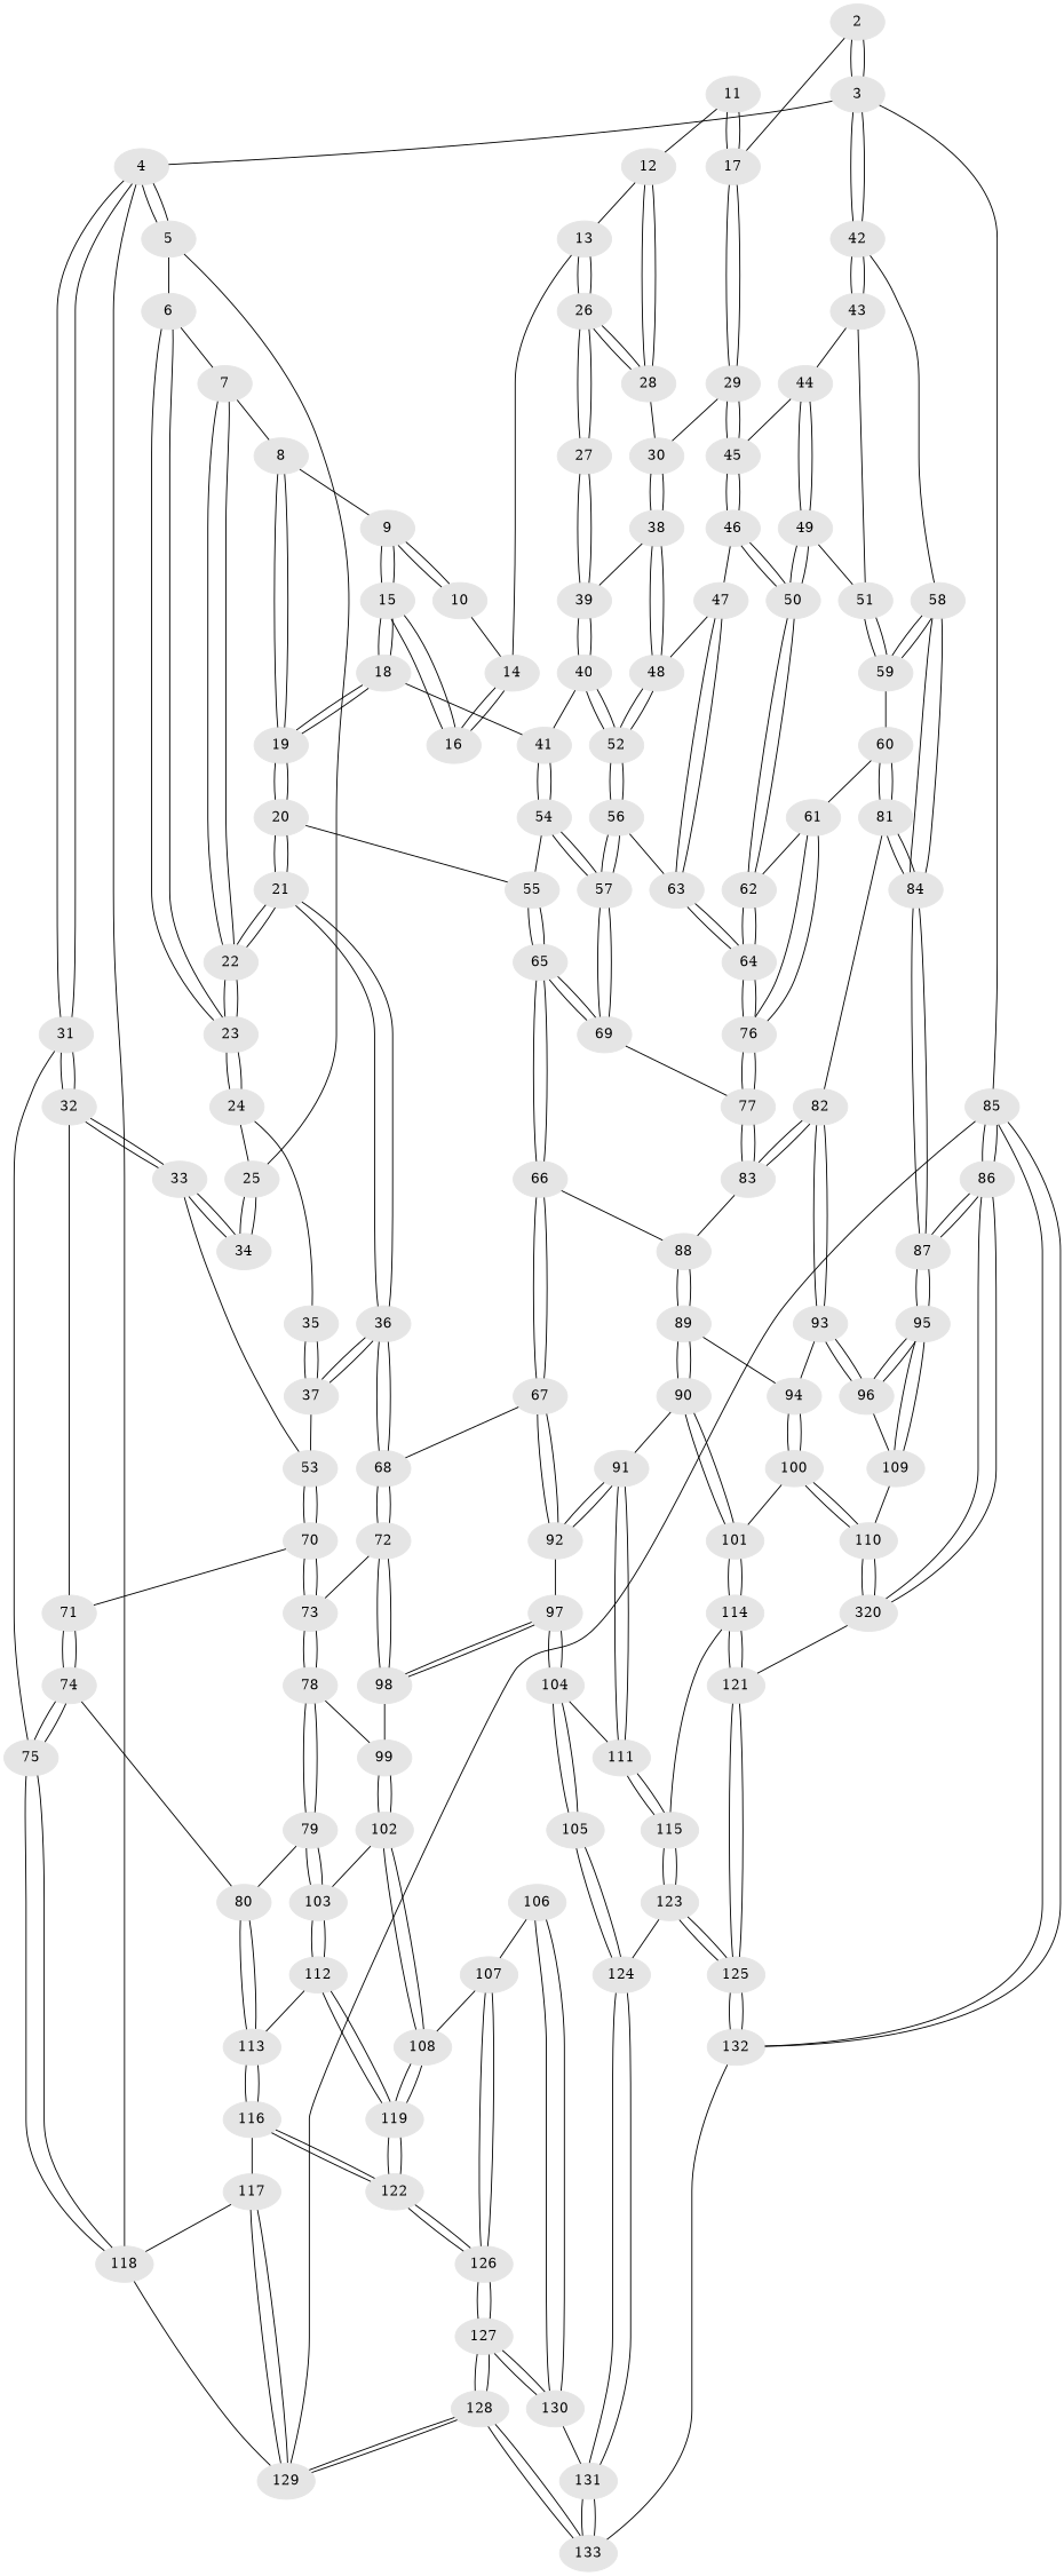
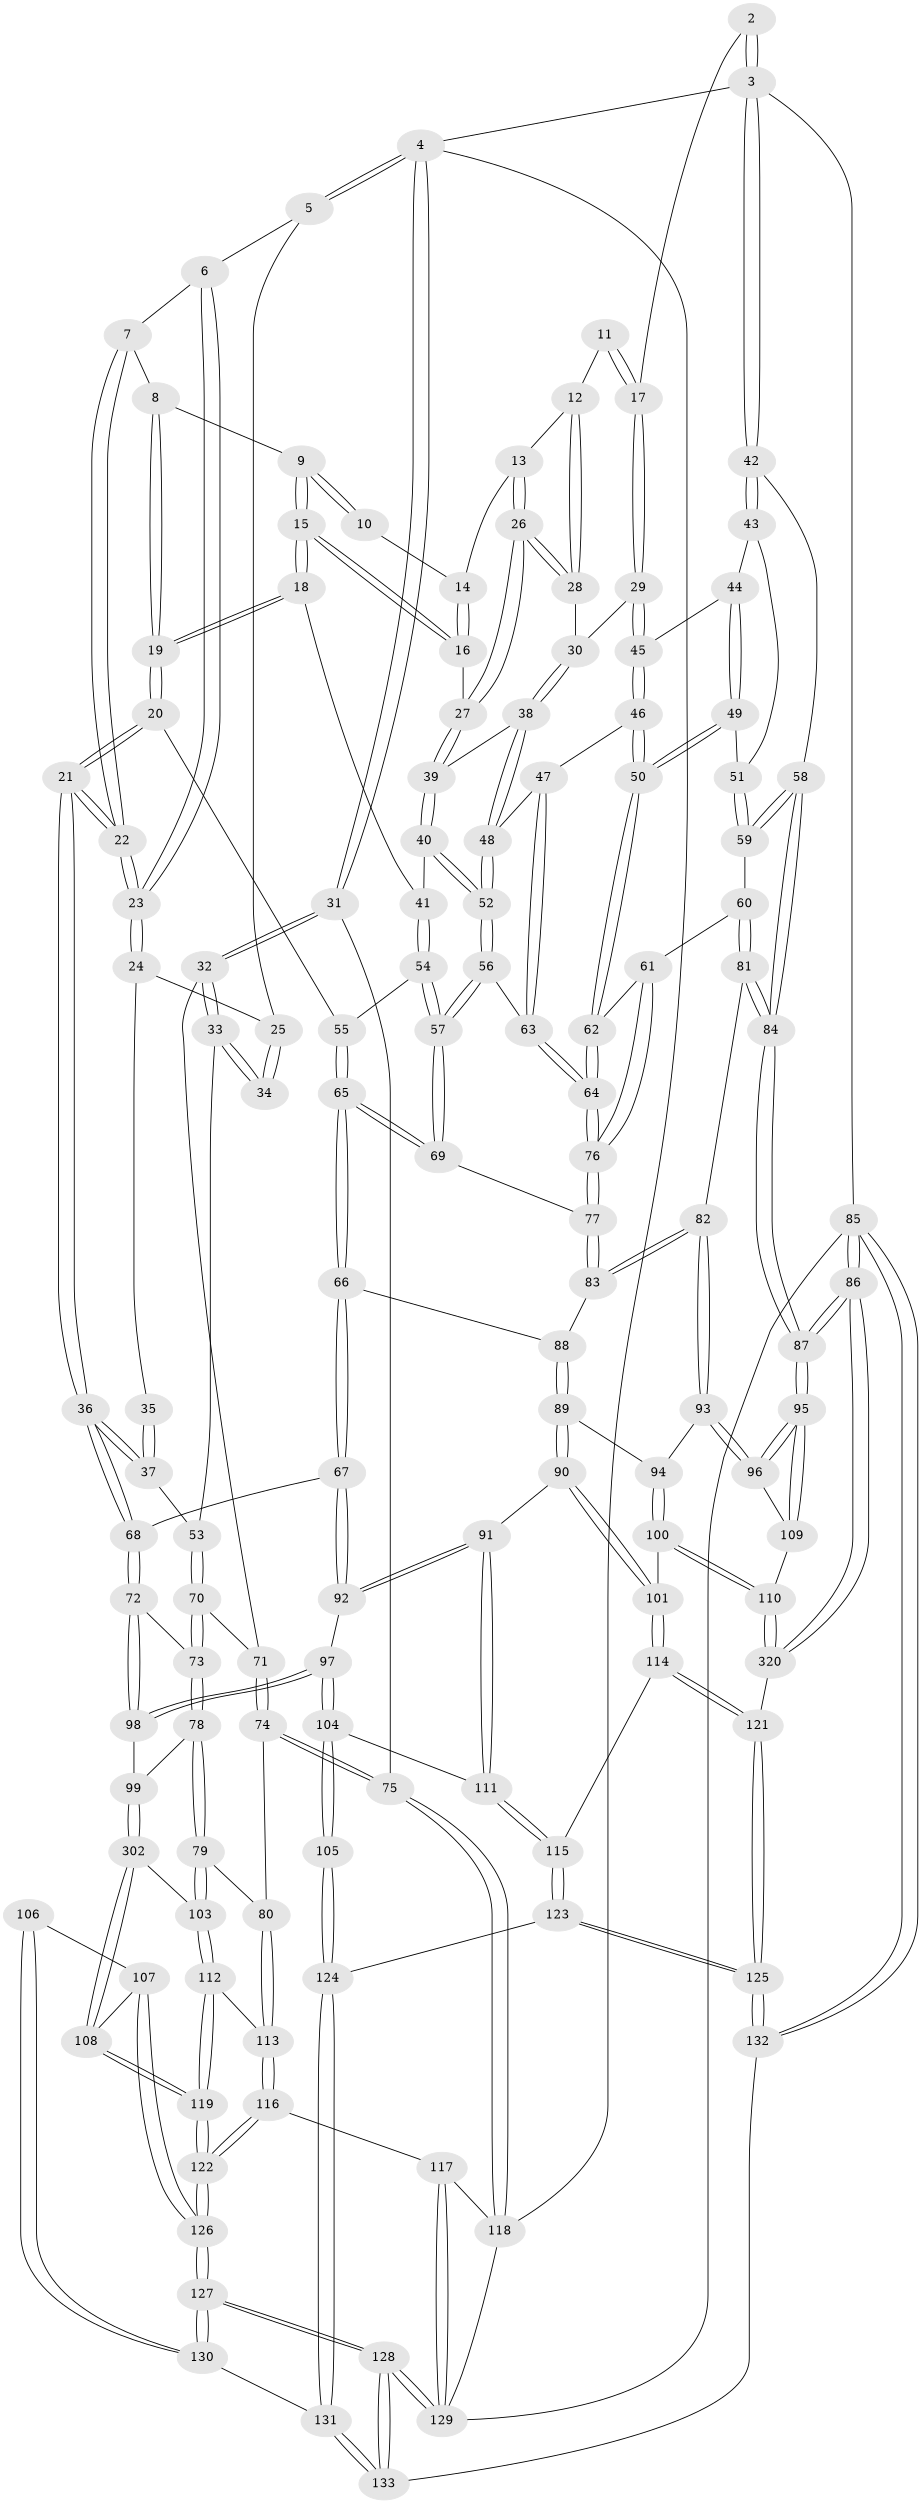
  graph {
    node [color=gray90 style=filled]
    2
    3
    17
    11
    12
    4
    42
    85
    29
    5
    31
    118
    43
    58
    86
    129
    132
    6
    25
    32
    75
    7
    23
    34
    8
    22
    24
    9
    19
    10
    15
    20
    14
    16
    18
    13
    28
    26
    30
    27
    41
    39
    45
    54
    21
    55
    36
    65
    37
    68
    35
    40
    38
    46
    48
    33
    71
    53
    74
    70
    72
    52
    56
    57
    44
    51
    59
    84
    49
    50
    47
    63
    62
    64
    60
    73
    69
    66
    77
    87
    61
    81
    76
    82
    67
    88
    92
    89
    97
    98
    83
    78
    80
    99
    79
    113
    103
-   102
+   102 [label=302]
    112
    116
    93
    94
    96
    95
    n105 [label=320]
    133
    121
    109
    90
    91
    101
    100
    111
    114
    115
    104
    110
    105
    108
    119
    124
    106
    107
    130
    131
    126
    127
    122
    123
    117
    125
    128
    2 -- 3
    2 -- 3
    2 -- 17
    3 -- 4
    3 -- 42
    3 -- 42
    3 -- 85
    17 -- 29
    17 -- 29
    11 -- 17
    11 -- 17
    11 -- 12
    12 -- 13
    12 -- 28
    12 -- 28
    4 -- 5
    4 -- 5
    4 -- 31
    4 -- 31
    4 -- 118
    42 -- 43
    42 -- 43
    42 -- 58
    85 -- 86
    85 -- 86
    85 -- 129
    85 -- 132
    85 -- 132
    29 -- 30
    29 -- 45
    29 -- 45
    5 -- 6
    5 -- 25
    31 -- 32
    31 -- 32
    31 -- 75
    118 -- 129
    43 -- 44
    43 -- 51
    58 -- 59
    58 -- 59
    58 -- 84
    58 -- 84
    86 -- 87
    86 -- 87
    86 -- n105
    86 -- n105
    132 -- 133
    6 -- 7
    6 -- 23
    6 -- 23
    25 -- 34
    25 -- 34
    32 -- 33
    32 -- 33
    32 -- 71
    75 -- 118
    75 -- 118
    7 -- 8
    7 -- 22
    7 -- 22
    23 -- 24
    23 -- 24
    8 -- 9
    8 -- 19
    8 -- 19
    22 -- 23
    22 -- 23
    24 -- 25
    24 -- 35
    9 -- 10
    9 -- 10
    9 -- 15
    9 -- 15
    19 -- 20
    19 -- 20
    10 -- 14
    15 -- 16
    15 -- 16
    15 -- 18
    15 -- 18
    20 -- 21
    20 -- 21
    20 -- 55
    14 -- 16
    14 -- 16
+   16 -- 27
    18 -- 19
    18 -- 19
    18 -- 41
    13 -- 14
    13 -- 26
    13 -- 26
    28 -- 30
    26 -- 28
    26 -- 28
    26 -- 27
    26 -- 27
    30 -- 38
    30 -- 38
    27 -- 39
    27 -- 39
    41 -- 54
    41 -- 54
    39 -- 40
    39 -- 40
    45 -- 46
    45 -- 46
    54 -- 55
    54 -- 57
    54 -- 57
    21 -- 22
    21 -- 22
    21 -- 36
    21 -- 36
    55 -- 65
    55 -- 65
    36 -- 37
    36 -- 37
    36 -- 68
    36 -- 68
    65 -- 69
    65 -- 69
    65 -- 66
    65 -- 66
    37 -- 53
    68 -- 72
    68 -- 72
    35 -- 37
    35 -- 37
    40 -- 41
    40 -- 52
    40 -- 52
    38 -- 39
    38 -- 48
    38 -- 48
    46 -- 50
    46 -- 50
    46 -- 47
    48 -- 52
    48 -- 52
    33 -- 34
    33 -- 34
    33 -- 53
    71 -- 74
    71 -- 74
    53 -- 70
    53 -- 70
    74 -- 75
    74 -- 75
    74 -- 80
    70 -- 71
    70 -- 73
    70 -- 73
    72 -- 73
    72 -- 98
    72 -- 98
    52 -- 56
    52 -- 56
    56 -- 57
    56 -- 57
    56 -- 63
    57 -- 69
    57 -- 69
    44 -- 45
    44 -- 49
    44 -- 49
    51 -- 59
    51 -- 59
    59 -- 60
    84 -- 87
    84 -- 87
    49 -- 51
    49 -- 50
    49 -- 50
    50 -- 62
    50 -- 62
    47 -- 48
    47 -- 63
    47 -- 63
    63 -- 64
    63 -- 64
    62 -- 64
    62 -- 64
    64 -- 76
    64 -- 76
    60 -- 61
    60 -- 81
    60 -- 81
    73 -- 78
    73 -- 78
    69 -- 77
    66 -- 67
    66 -- 67
    66 -- 88
    77 -- 83
    77 -- 83
    87 -- 95
    87 -- 95
    61 -- 62
    61 -- 76
    61 -- 76
    81 -- 84
    81 -- 84
    81 -- 82
    76 -- 77
    76 -- 77
    82 -- 83
    82 -- 83
    82 -- 93
    82 -- 93
    67 -- 68
    67 -- 92
    67 -- 92
    88 -- 89
    88 -- 89
    92 -- 97
    89 -- 94
    89 -- 90
    89 -- 90
    97 -- 98
    97 -- 98
    97 -- 104
    97 -- 104
    98 -- 99
    83 -- 88
    78 -- 99
    78 -- 79
    78 -- 79
    80 -- 113
    80 -- 113
    99 -- 102
    99 -- 102
    79 -- 80
    79 -- 103
    79 -- 103
    113 -- 116
    113 -- 116
    103 -- 112
    103 -- 112
    102 -- 103
    102 -- 108
    102 -- 108
    112 -- 113
    112 -- 119
    112 -- 119
    116 -- 122
    116 -- 122
    116 -- 117
    93 -- 94
    93 -- 96
    93 -- 96
    94 -- 100
    94 -- 100
    96 -- 109
    95 -- 96
    95 -- 96
    95 -- 109
    95 -- 109
    n105 -- 121
    121 -- 125
    121 -- 125
    109 -- 110
    90 -- 91
    90 -- 101
    90 -- 101
    91 -- 92
    91 -- 92
    91 -- 111
    91 -- 111
    101 -- 114
    101 -- 114
    100 -- 101
    100 -- 110
    100 -- 110
    111 -- 115
    111 -- 115
    114 -- 121
    114 -- 121
    114 -- 115
    115 -- 123
    115 -- 123
    104 -- 111
    104 -- 105
    104 -- 105
    110 -- n105
    110 -- n105
    105 -- 124
    105 -- 124
    108 -- 119
    108 -- 119
    119 -- 122
    119 -- 122
    124 -- 131
    124 -- 131
    106 -- 107
    106 -- 130
    106 -- 130
    107 -- 108
    107 -- 126
    107 -- 126
    130 -- 131
    131 -- 133
    131 -- 133
    126 -- 127
    126 -- 127
    127 -- 130
    127 -- 130
    127 -- 128
    127 -- 128
    122 -- 126
    122 -- 126
    123 -- 124
    123 -- 125
    123 -- 125
    117 -- 118
    117 -- 129
    117 -- 129
    125 -- 132
    125 -- 132
    128 -- 129
    128 -- 129
    128 -- 133
    128 -- 133
  }
